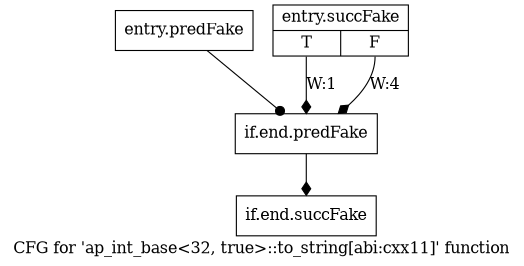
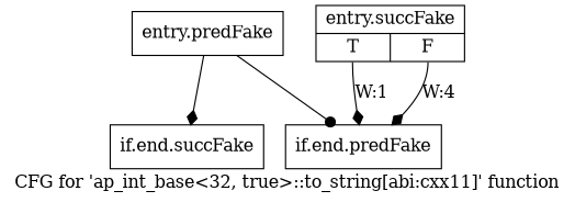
  digraph {
    label="CFG for 'ap_int_base\<32, true\>::to_string[abi:cxx11]' function"
    node [shape=record filename="/home/omerfaruk/tools/Xilinx/Vitis_HLS/2023.2/include/etc/ap_int_base.h" linenumber=1426]
    edge [arrowhead=diamond execusionnum=3 filename="/home/omerfaruk/tools/Xilinx/Vitis_HLS/2023.2/include/etc/ap_int_base.h"]
    n1 [label="{entry.predFake}" filename="" linenumber=""]
    n2 [label="{if.end.predFake}"]
    n3 [label="{entry.succFake|{<s0>T|<s1>F}}" linenumber=1425]
    n4 [label="{if.end.succFake}"]
    n1 -> n2 [arrowhead=dot]
-   n2 -> n4
+   n1 -> n4
    n3 -> n2 [execusionnum=0 label="W:1" tailport=s0]
    n3 -> n2 [label="W:4" tailport=s1 execusionnum="" filename=""]
  }
